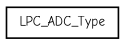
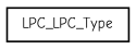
  digraph {
    rankdir=LR
    fontname="Comic Neue"
-   n1 [color=black fillcolor=white fontname="Comic Neue" fontsize=8 height=0.2 label=LPC_ADC_Type shape=record style=filled width=0.4]
+   n1 [color=black fillcolor=white fontname="Comic Neue" fontsize=8 height=0.2 label=LPC_LPC_Type shape=record style=filled width=0.4]
  }
